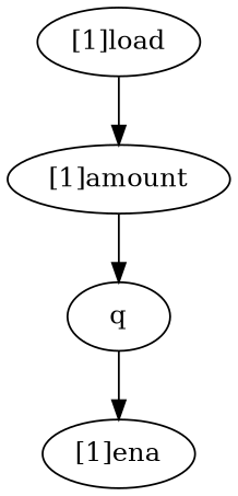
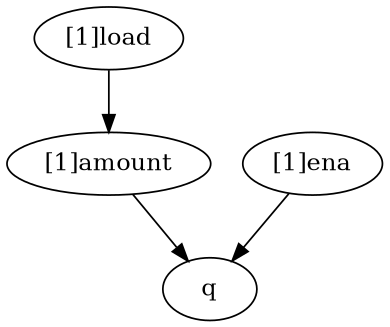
  strict digraph {
    node [complexity=1 importance=0.571428111254]
    edge [color=black]
    q [complexity=0 importance=0.428570815005 rank=0.0]
    "[1]amount" [complexity=3 rank=0.190476037085]
    "[1]load" [rank=0.571428111254]
    "[1]ena" [importance=0.999998926258 rank=0.999998926258]
    "[1]amount" -> q
    "[1]load" -> "[1]amount"
-   q -> "[1]ena"
+   "[1]ena" -> q
  }
